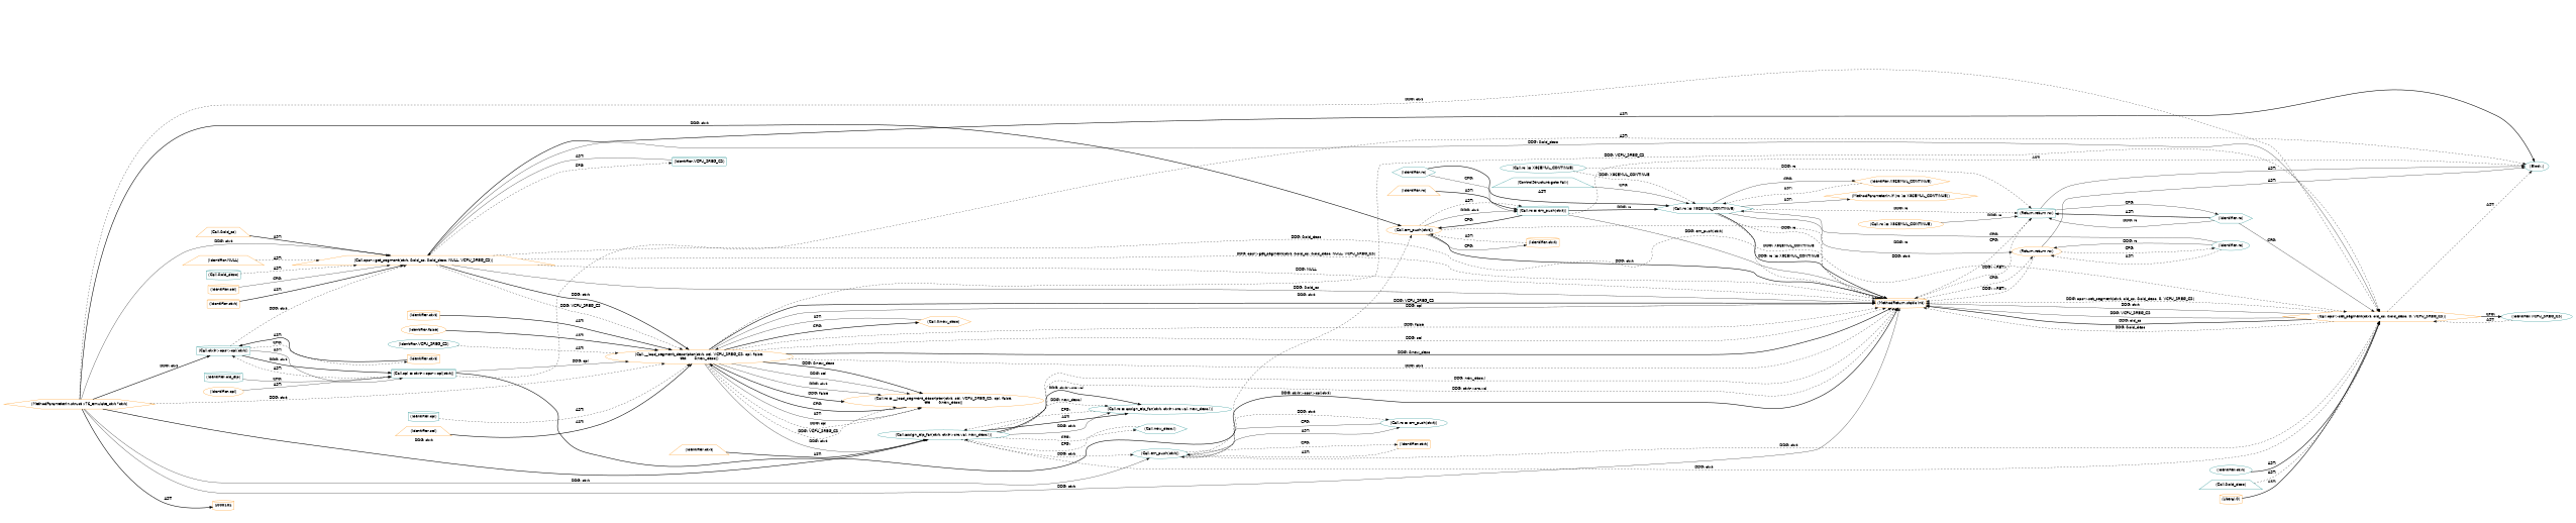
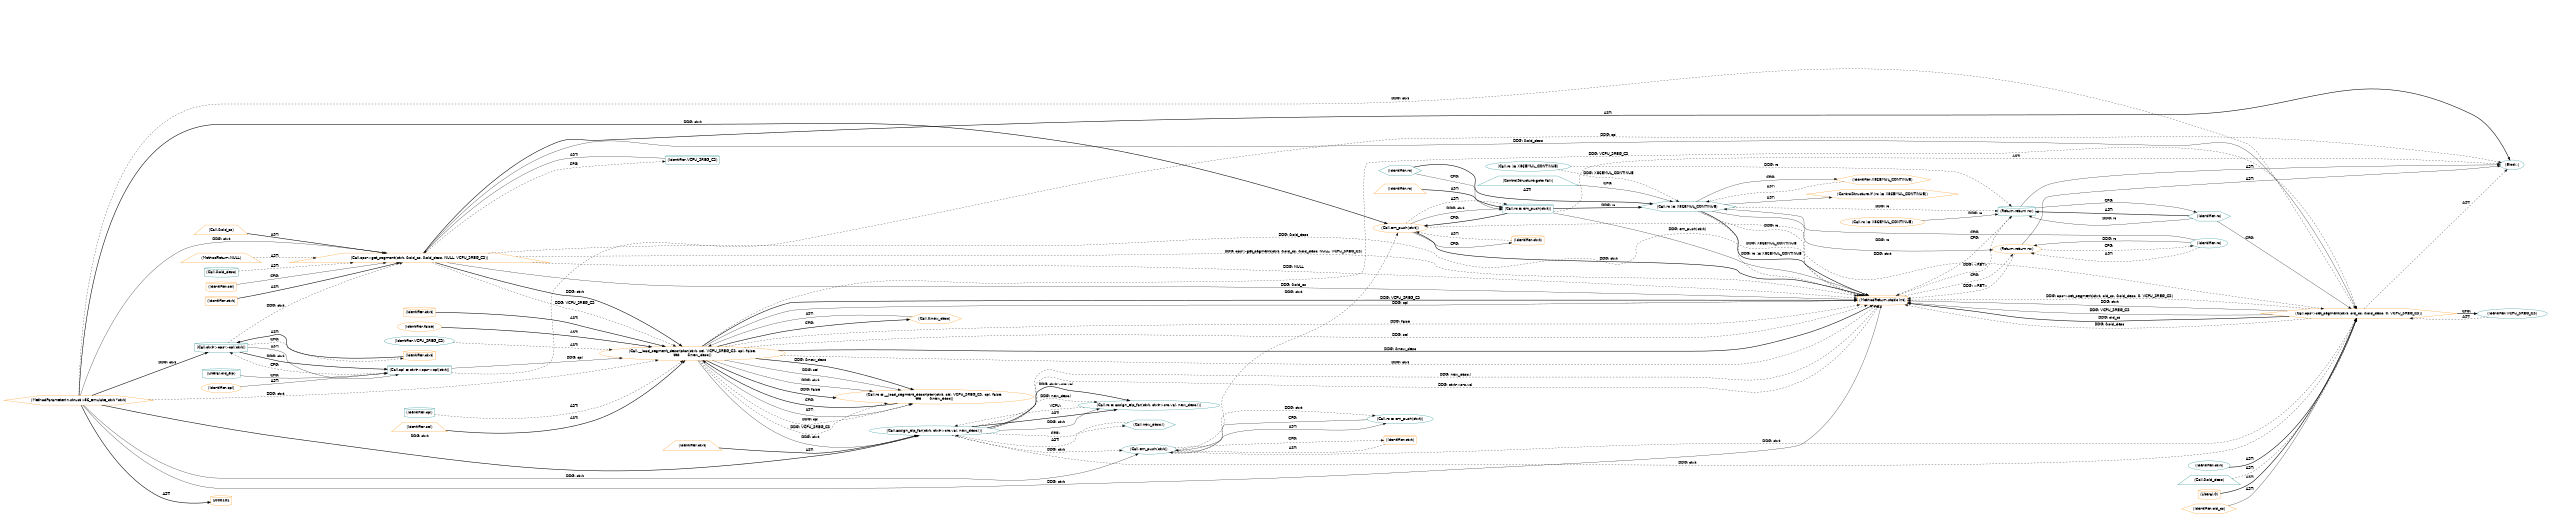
  digraph {
    fontname="DejaVu Sans"
    rankdir=LR
    node [color=darkorange fontname="DejaVu Sans" shape=ellipse]
    edge [fontname="DejaVu Sans" style=dashed]
    n1 [label="(Call,em_push(ctxt))"]
    n2 [color=teal label="(Call,rc = em_push(ctxt))" shape=cylinder]
    n3 [label="(Call,ops->set_segment(ctxt, old_cs, &old_desc, 0, VCPU_SREG_CS))" shape=hexagon]
    n4 [label="(Identifier,ctxt)" shape=cylinder]
    n5 [label="(MethodReturn,static int)" shape=cylinder]
    n6 [color=teal label="(Block,)"]
    n7 [color=teal label="(Call,rc != X86EMUL_CONTINUE)" shape=hexagon]
    n8 [color=teal label="(Identifier,VCPU_SREG_CS)"]
    n9 [label="(Return,return rc;)"]
    n10 [color=teal label="(Return,return rc;)" shape=cylinder]
    n11 [color=teal label="(Call,em_push(ctxt))"]
    n12 [color=teal label="(Call,rc = em_push(ctxt))"]
    n13 [label="(Identifier,ctxt)" shape=cylinder]
    n14 [color=teal label="(Call,assign_eip_far(ctxt, ctxt->src.val, new_desc.l))"]
    n15 [color=teal label="(Call,new_desc.l)" shape=hexagon]
    n16 [color=teal label="(Call,rc = assign_eip_far(ctxt, ctxt->src.val, new_desc.l))"]
    n17 [label="(Call,__load_segment_descriptor(ctxt, sel, VCPU_SREG_CS, cpl, false,\n\t\t\t\t       &new_desc))"]
    n18 [label="(Call,rc = __load_segment_descriptor(ctxt, sel, VCPU_SREG_CS, cpl, false,\n\t\t\t\t       &new_desc))"]
    n19 [label="(Call,&new_desc)" shape=hexagon]
    n20 [label="(Call,ops->get_segment(ctxt, &old_cs, &old_desc, NULL, VCPU_SREG_CS))" shape=trapezium]
    n21 [color=teal label="(Identifier,VCPU_SREG_CS)" shape=cylinder]
    n22 [color=teal label="(Call,ctxt->ops->cpl(ctxt))" shape=cylinder]
    n23 [color=teal label="(Call,cpl = ctxt->ops->cpl(ctxt))" shape=cylinder]
    n24 [label="(Identifier,ctxt)" shape=cylinder]
-   n25 [label="(MethodParameterIn,struct x76_emulate_ctxt *ctxt)" shape=hexagon]
+   n25 [label="(MethodParameterIn,struct x86_emulate_ctxt *ctxt)" shape=hexagon]
    1000101 [shape=cylinder]
    n27 [label="(Identifier,X86EMUL_CONTINUE)" shape=hexagon]
-   n28 [label="(MethodParameterIn,if (rc != X86EMUL_CONTINUE))" shape=hexagon]
+   n28 [label="(ControlStructure,if (rc != X86EMUL_CONTINUE))" shape=hexagon]
    n29 [color=teal label="(Identifier,rc)"]
    n30 [color=teal label="(Identifier,rc)" shape=hexagon]
    n31 [label="(Identifier,rc)" shape=trapezium]
    n32 [color=teal label="(Identifier,cpl)" shape=cylinder]
    n33 [label="(Identifier,sel)" shape=trapezium]
    n34 [color=teal label="(ControlStructure,goto fail;)" shape=trapezium]
    n35 [color=teal label="(Identifier,ctxt)"]
-   n36 [label="(Identifier,NULL)" shape=trapezium]
+   n36 [label="(MethodReturn,NULL)" shape=trapezium]
    n37 [color=teal label="(Call,&old_desc)" shape=cylinder]
    n38 [color=teal label="(Call,&old_desc)" shape=trapezium]
-   n39 [color=teal label="(Identifier,old_eip)" shape=cylinder]
+   n39 [color=teal label="(Literal,old_eip)" shape=cylinder]
    n40 [label="(Literal,0)" shape=cylinder]
    n41 [label="(Call,rc != X86EMUL_CONTINUE)"]
    n42 [label="(Identifier,cpl)"]
    n43 [label="(Identifier,ctxt)" shape=cylinder]
    n44 [color=teal label="(Identifier,rc)" shape=hexagon]
    n45 [label="(Identifier,sel)" shape=cylinder]
    n46 [label="(Identifier,ctxt)" shape=cylinder]
    n47 [label="(Identifier,false)"]
    n48 [label="(Identifier,ctxt)" shape=trapezium]
    n49 [color=teal label="(Identifier,VCPU_SREG_CS)"]
+   n50 [label="(Identifier,old_cs)" shape=hexagon]
    n51 [label="(Call,&old_cs)" shape=trapezium]
    n52 [color=teal label="(Call,rc != X86EMUL_CONTINUE)"]
    n1 -> n2 [label="AST: "]
    n1 -> n2 [label="DDG: ctxt" style=solid]
    n1 -> n3 [label="DDG: ctxt"]
    n1 -> n4 [label="CFG: " style=solid]
    n1 -> n5 [label="DDG: ctxt" style=bold]
    n2 -> n1 [label="CFG: " style=bold]
    n2 -> n5 [label="DDG: em_push(ctxt)" style=solid]
    n2 -> n6 [label="AST: "]
    n2 -> n7 [label="DDG: rc" style=bold]
    n3 -> n5 [label="DDG: ctxt" style=solid]
    n3 -> n5 [label="DDG: VCPU_SREG_CS" style=solid]
    n3 -> n5 [label="DDG: old_cs" style=bold]
    n3 -> n5 [label="DDG: &old_desc"]
    n3 -> n5 [label="DDG: ops->set_segment(ctxt, old_cs, &old_desc, 0, VCPU_SREG_CS)"]
    n3 -> n6 [label="AST: "]
    n3 -> n8 [label="CFG: " style=bold]
    n4 -> n1 [label="AST: "]
    n5 -> n9 [label="CFG: "]
    n5 -> n10 [label="CFG: "]
    n7 -> n5 [label="DDG: rc"]
    n7 -> n5 [label="DDG: X86EMUL_CONTINUE"]
    n7 -> n5 [label="DDG: rc != X86EMUL_CONTINUE" style=bold]
    n7 -> n9 [label="DDG: rc" style=solid]
    n7 -> n10 [label="DDG: rc"]
    n7 -> n27 [label="CFG: " style=solid]
    n7 -> n28 [label="AST: " style=solid]
    n8 -> n3 [label="AST: "]
    n9 -> n5 [label="DDG: <RET>"]
    n9 -> n6 [label="AST: " style=solid]
    n9 -> n29 [label="CFG: "]
    n10 -> n5 [label="DDG: <RET>"]
    n10 -> n6 [label="AST: " style=solid]
    n10 -> n30 [label="CFG: " style=solid]
    n11 -> n1 [label="DDG: ctxt"]
    n11 -> n3 [label="DDG: ctxt"]
    n11 -> n12 [label="AST: " style=solid]
    n11 -> n12 [label="DDG: ctxt"]
    n11 -> n13 [label="CFG: "]
    n12 -> n11 [label="CFG: " style=solid]
    n13 -> n11 [label="AST: "]
    n14 -> n3 [label="DDG: ctxt"]
    n14 -> n5 [label="DDG: new_desc.l"]
    n14 -> n5 [label="DDG: ctxt->src.val"]
    n14 -> n11 [label="DDG: ctxt"]
    n14 -> n15 [label="CFG: "]
    n14 -> n16 [label="AST: " style=bold]
    n14 -> n16 [label="DDG: ctxt" style=solid]
    n14 -> n16 [label="DDG: ctxt->src.val" style=bold]
    n14 -> n16 [label="DDG: new_desc.l"]
-   n15 -> n14 [label="CFG: "]
-   n16 -> n14 [label="CFG: "]
+   n15 -> n14 [label="AST: "]
+   n16 -> n14 [label="VCPU: "]
    n17 -> n3 [label="DDG: VCPU_SREG_CS"]
    n17 -> n5 [label="DDG: VCPU_SREG_CS" style=bold]
    n17 -> n5 [label="DDG: cpl" style=solid]
    n17 -> n5 [label="DDG: false"]
    n17 -> n5 [label="DDG: sel"]
    n17 -> n5 [label="DDG: &new_desc" style=bold]
    n17 -> n5 [label="DDG: ctxt"]
    n17 -> n14 [label="DDG: ctxt" style=solid]
    n17 -> n18 [label="AST: " style=solid]
    n17 -> n18 [label="DDG: cpl"]
    n17 -> n18 [label="DDG: VCPU_SREG_CS"]
    n17 -> n18 [label="DDG: &new_desc" style=bold]
    n17 -> n18 [label="DDG: sel" style=solid]
    n17 -> n18 [label="DDG: ctxt" style=solid]
    n17 -> n18 [label="DDG: false" style=bold]
    n17 -> n19 [label="CFG: " style=bold]
    n18 -> n17 [label="CFG: " style=bold]
    n19 -> n17 [label="AST: " style=solid]
    n20 -> n3 [label="DDG: &old_desc" style=solid]
    n20 -> n5 [label="DDG: &old_desc"]
    n20 -> n5 [label="DDG: ops->get_segment(ctxt, &old_cs, &old_desc, NULL, VCPU_SREG_CS)"]
    n20 -> n5 [label="DDG: NULL"]
    n20 -> n5 [label="DDG: &old_cs" style=solid]
    n20 -> n6 [label="AST: " style=bold]
    n20 -> n17 [label="DDG: ctxt" style=bold]
    n20 -> n17 [label="DDG: VCPU_SREG_CS"]
    n20 -> n21 [label="CFG: "]
    n21 -> n20 [label="AST: " style=solid]
    n22 -> n20 [label="DDG: ctxt"]
    n22 -> n23 [label="AST: " style=solid]
    n22 -> n23 [label="DDG: ctxt" style=bold]
    n22 -> n24 [label="CFG: "]
-   n23 -> n5 [label="DDG: ctxt->ops->cpl(ctxt)" style=bold]
-   n23 -> n6 [label="AST: "]
+   n23 -> n6 [label="DDG: cpl"]
    n23 -> n17 [label="DDG: cpl" style=solid]
-   n23 -> n22 [label="AST: "]
+   n23 -> n22 [label="CFG: "]
    n24 -> n22 [label="AST: " style=bold]
    n25 -> n1 [label="DDG: ctxt" style=bold]
    n25 -> n3 [label="DDG: ctxt"]
    n25 -> n5 [label="DDG: ctxt" style=solid]
    n25 -> n11 [label="DDG: ctxt" style=solid]
    n25 -> n14 [label="DDG: ctxt" style=bold]
    n25 -> n17 [label="DDG: ctxt"]
    n25 -> n20 [label="DDG: ctxt" style=solid]
    n25 -> n22 [label="DDG: ctxt" style=bold]
    n25 -> 1000101 [label="AST: " style=bold]
    n27 -> n7 [label="AST: "]
    n29 -> n7 [label="CFG: " style=solid]
    n29 -> n9 [label="AST: "]
    n29 -> n9 [label="DDG: rc" style=solid]
    n30 -> n3 [label="CFG: " style=solid]
    n30 -> n10 [label="AST: " style=bold]
    n30 -> n10 [label="DDG: rc" style=solid]
    n31 -> n2 [label="AST: " style=bold]
    n32 -> n17 [label="AST: "]
    n33 -> n17 [label="AST: " style=bold]
    n34 -> n7 [label="CFG: " style=solid]
    n35 -> n3 [label="AST: " style=bold]
    n36 -> n20 [label="AST: "]
    n37 -> n20 [label="AST: "]
    n38 -> n3 [label="AST: "]
    n39 -> n23 [label="CFG: " style=solid]
    n40 -> n3 [label="AST: " style=bold]
    n41 -> n10 [label="DDG: rc" style=solid]
    n42 -> n23 [label="AST: " style=solid]
    n43 -> n17 [label="AST: " style=bold]
    n44 -> n2 [label="CFG: " style=solid]
    n44 -> n7 [label="AST: " style=bold]
    n45 -> n20 [label="CFG: " style=solid]
    n46 -> n20 [label="AST: " style=bold]
    n47 -> n17 [label="AST: " style=bold]
    n48 -> n14 [label="AST: " style=bold]
    n49 -> n17 [label="AST: "]
+   n50 -> n3 [label="AST: " style=solid]
    n51 -> n20 [label="AST: " style=bold]
    n52 -> n7 [label="DDG: X86EMUL_CONTINUE"]
    n52 -> n10 [label="DDG: rc"]
  }
